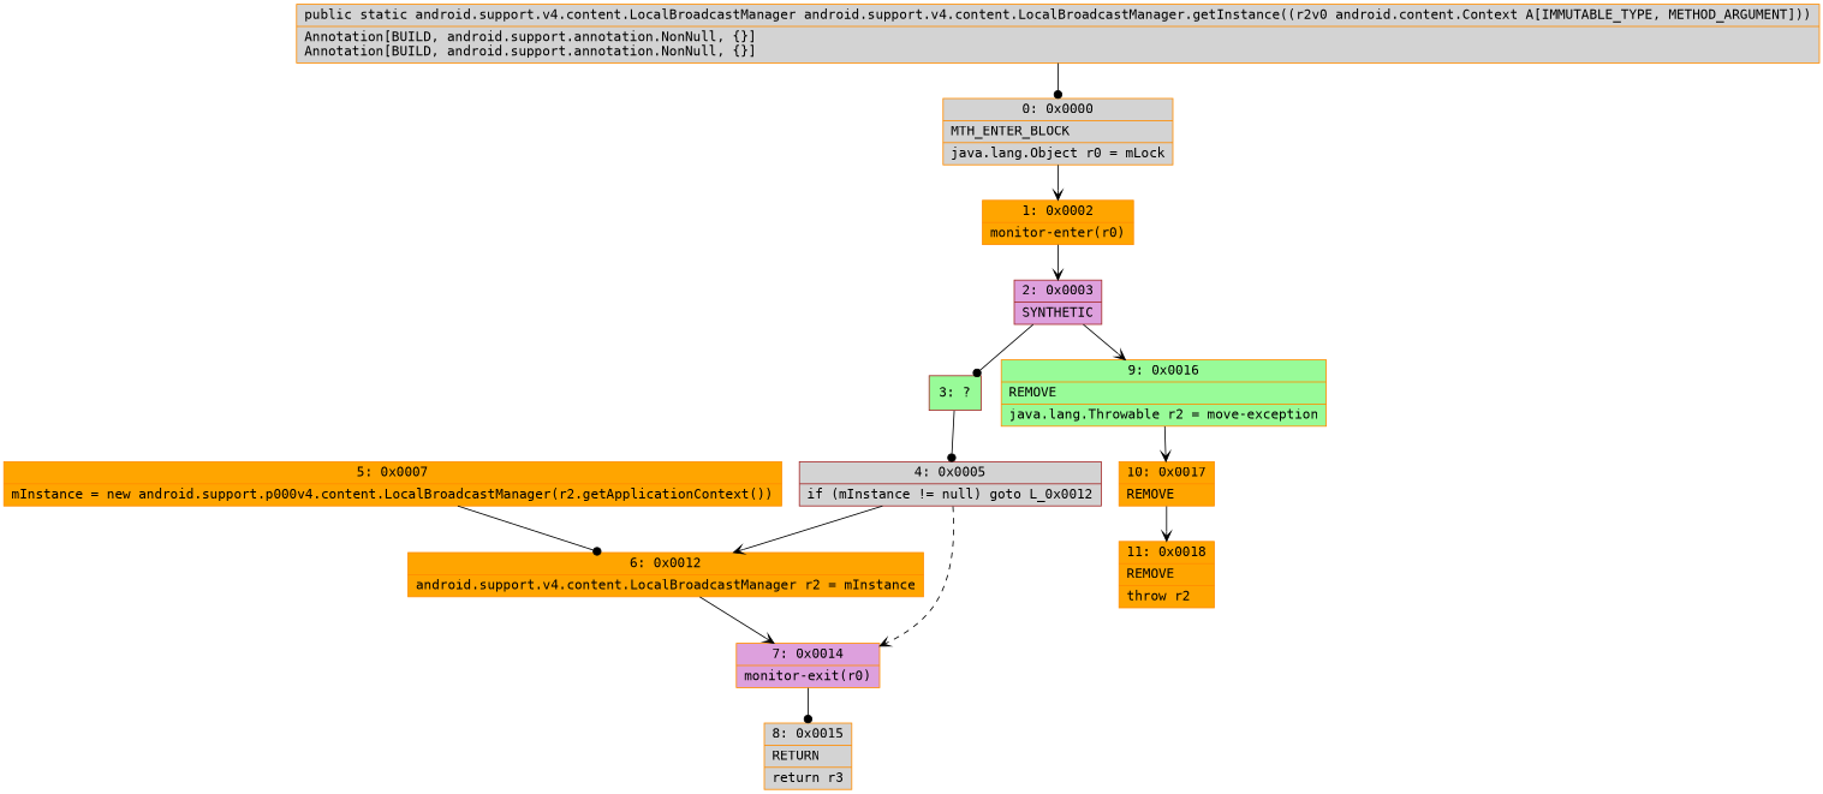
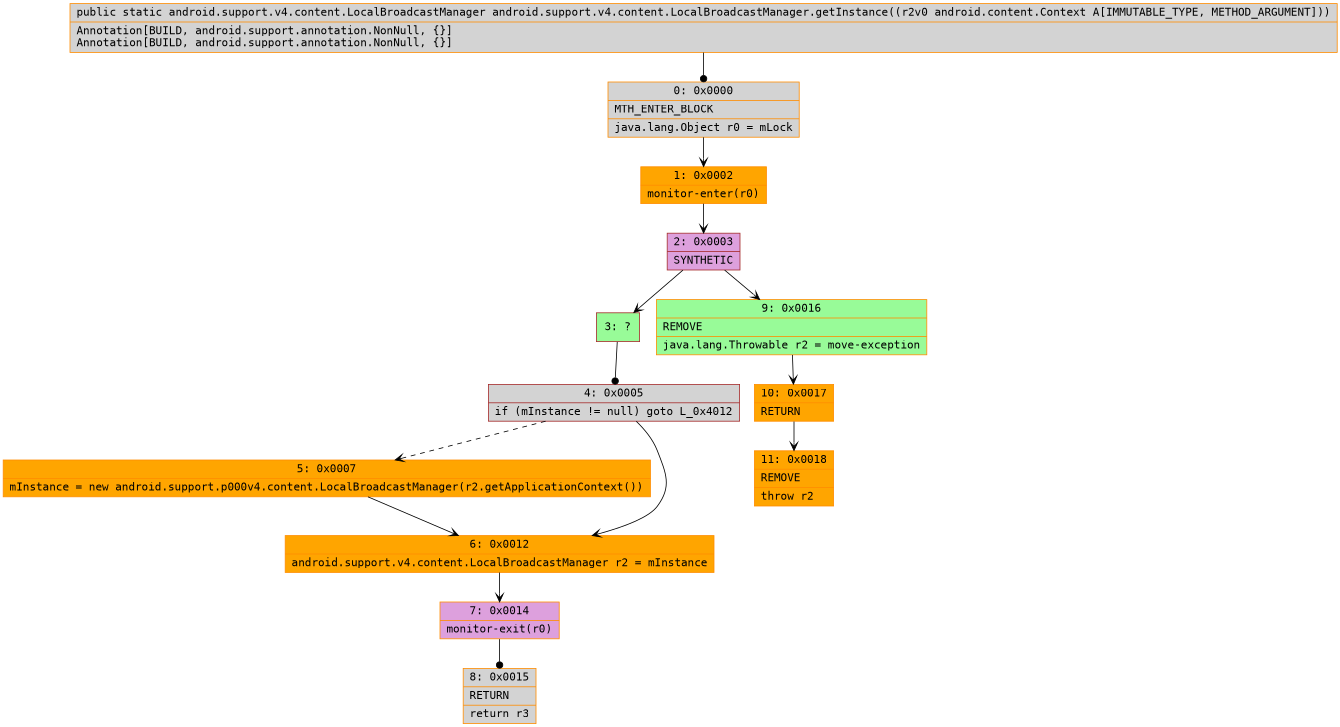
  digraph {
    fontname="DejaVu Sans Mono"
    node [color=darkorange fillcolor=orange fontname="DejaVu Sans Mono" shape=record style=filled]
    edge [arrowhead=vee fontname="DejaVu Sans Mono"]
    n1 [fillcolor=lightgrey label="{0\:\ 0x0000|MTH_ENTER_BLOCK\l|java.lang.Object r0 = mLock\l}"]
    n2 [label="{1\:\ 0x0002|monitor\-enter(r0)\l}"]
    n3 [color=brown fillcolor=plum label="{2\:\ 0x0003|SYNTHETIC\l}"]
    n4 [color=brown fillcolor=palegreen label="{3\:\ ?}"]
    n5 [fillcolor=palegreen label="{9\:\ 0x0016|REMOVE\l|java.lang.Throwable r2 = move\-exception\l}"]
-   n6 [color=brown fillcolor=lightgrey label="{4\:\ 0x0005|if (mInstance != null) goto L_0x0012\l}"]
-   n7 [label="{10\:\ 0x0017|REMOVE\l}"]
+   n6 [color=brown fillcolor=lightgrey label="{4\:\ 0x0005|if (mInstance != null) goto L_0x4012\l}"]
+   n7 [label="{10\:\ 0x0017|RETURN\l}"]
    n8 [label="{5\:\ 0x0007|mInstance = new android.support.p000v4.content.LocalBroadcastManager(r2.getApplicationContext())\l}"]
    n9 [label="{6\:\ 0x0012|android.support.v4.content.LocalBroadcastManager r2 = mInstance\l}"]
    n10 [fillcolor=plum label="{7\:\ 0x0014|monitor\-exit(r0)\l}"]
    n11 [fillcolor=lightgrey label="{8\:\ 0x0015|RETURN\l|return r3\l}"]
    n12 [label="{11\:\ 0x0018|REMOVE\l|throw r2\l}"]
    n13 [fillcolor=lightgrey label="{public static android.support.v4.content.LocalBroadcastManager android.support.v4.content.LocalBroadcastManager.getInstance((r2v0 android.content.Context A[IMMUTABLE_TYPE, METHOD_ARGUMENT]))  | Annotation[BUILD, android.support.annotation.NonNull, \{\}]\lAnnotation[BUILD, android.support.annotation.NonNull, \{\}]\l}"]
    n1 -> n2
    n2 -> n3
-   n3 -> n4 [arrowhead=dot]
+   n3 -> n4
    n3 -> n5
    n4 -> n6 [arrowhead=dot]
    n5 -> n7
-   n6 -> n10 [style=dashed]
+   n6 -> n8 [style=dashed]
    n6 -> n9
    n7 -> n12
-   n8 -> n9 [arrowhead=dot]
+   n8 -> n9
    n9 -> n10
    n10 -> n11 [arrowhead=dot]
    n13 -> n1 [arrowhead=dot]
  }
